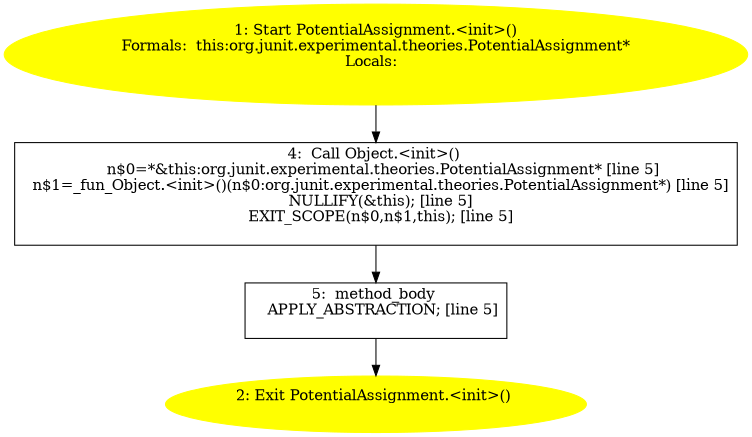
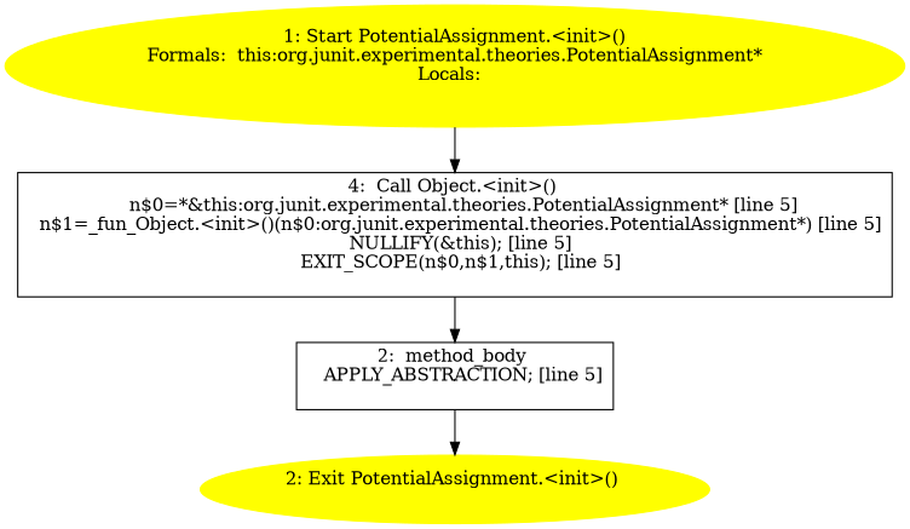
  digraph {
    n1 [color=yellow label="1: Start PotentialAssignment.<init>()\nFormals:  this:org.junit.experimental.theories.PotentialAssignment*\nLocals:  \n  " style=filled]
    n2 [label="4:  Call Object.<init>() \n   n$0=*&this:org.junit.experimental.theories.PotentialAssignment* [line 5]\n  n$1=_fun_Object.<init>()(n$0:org.junit.experimental.theories.PotentialAssignment*) [line 5]\n  NULLIFY(&this); [line 5]\n  EXIT_SCOPE(n$0,n$1,this); [line 5]\n " shape=box]
-   n3 [label="5:  method_body \n   APPLY_ABSTRACTION; [line 5]\n " shape=box]
+   n3 [label="2:  method_body \n   APPLY_ABSTRACTION; [line 5]\n " shape=box]
    n4 [color=yellow label="2: Exit PotentialAssignment.<init>() \n  " style=filled]
    n1 -> n2
    n2 -> n3
    n3 -> n4
  }
